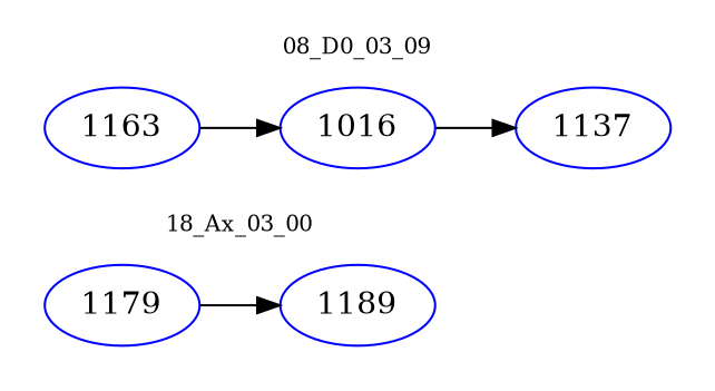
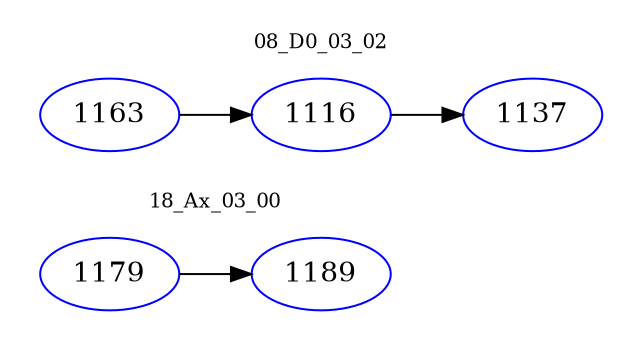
  digraph {
    rankdir=LR
    node [color=blue]
    edge [color=black]
    n1 [label=1179]
    n2 [label=1189]
    n3 [label=1163]
-   n4 [label=1016]
+   n4 [label=1116]
    n5 [label=1137]
    subgraph cluster_1 {
      color=white
      fontsize=10
      label="18_Ax_03_00"
      n1
      n2
    }
    subgraph cluster_2 {
      color=white
      fontsize=10
-     label="08_D0_03_09"
+     label="08_D0_03_02"
      n3
      n4
      n5
    }
    n1 -> n2
    n3 -> n4
    n4 -> n5
  }
